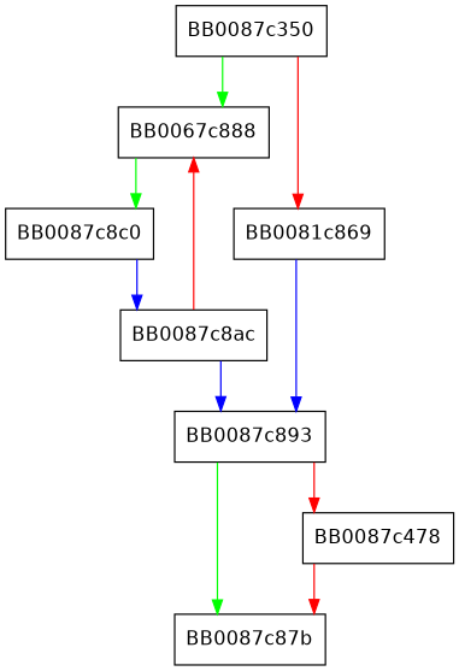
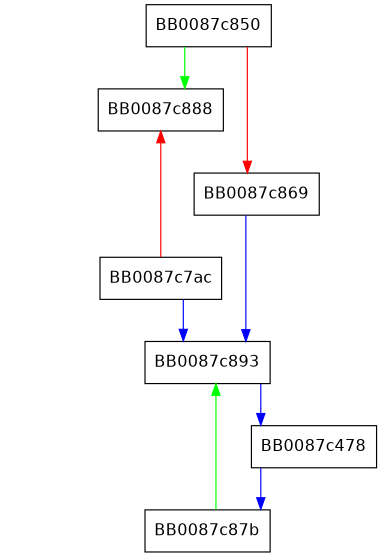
  digraph {
    fontname="DejaVu Sans"
    splines=ortho
    node [fontname="DejaVu Sans" shape=box]
    edge [color=blue fontname="DejaVu Sans"]
-   BB0087c850 [label=BB0087c350]
-   BB0087c888 [label=BB0067c888]
-   BB0087c869 [label=BB0081c869]
-   BB0087c8c0
+   BB0087c850
+   BB0087c888
+   BB0087c869
    n5 [label=BB0087c893]
-   BB0087c8ac
+   BB0087c8ac [label=BB0087c7ac]
    BB0087c87b
    n8 [label=BB0087c478]
    BB0087c850 -> BB0087c888 [color=green]
    BB0087c850 -> BB0087c869 [color=red]
-   BB0087c888 -> BB0087c8c0 [color=green]
    BB0087c869 -> n5
-   BB0087c8c0 -> BB0087c8ac
-   n5 -> BB0087c87b [color=green]
-   n5 -> n8 [color=red]
+   BB0087c87b -> n5 [color=green]
+   n5 -> n8
    BB0087c8ac -> BB0087c888 [color=red]
    BB0087c8ac -> n5
-   n8 -> BB0087c87b [color=red]
+   n8 -> BB0087c87b
  }
